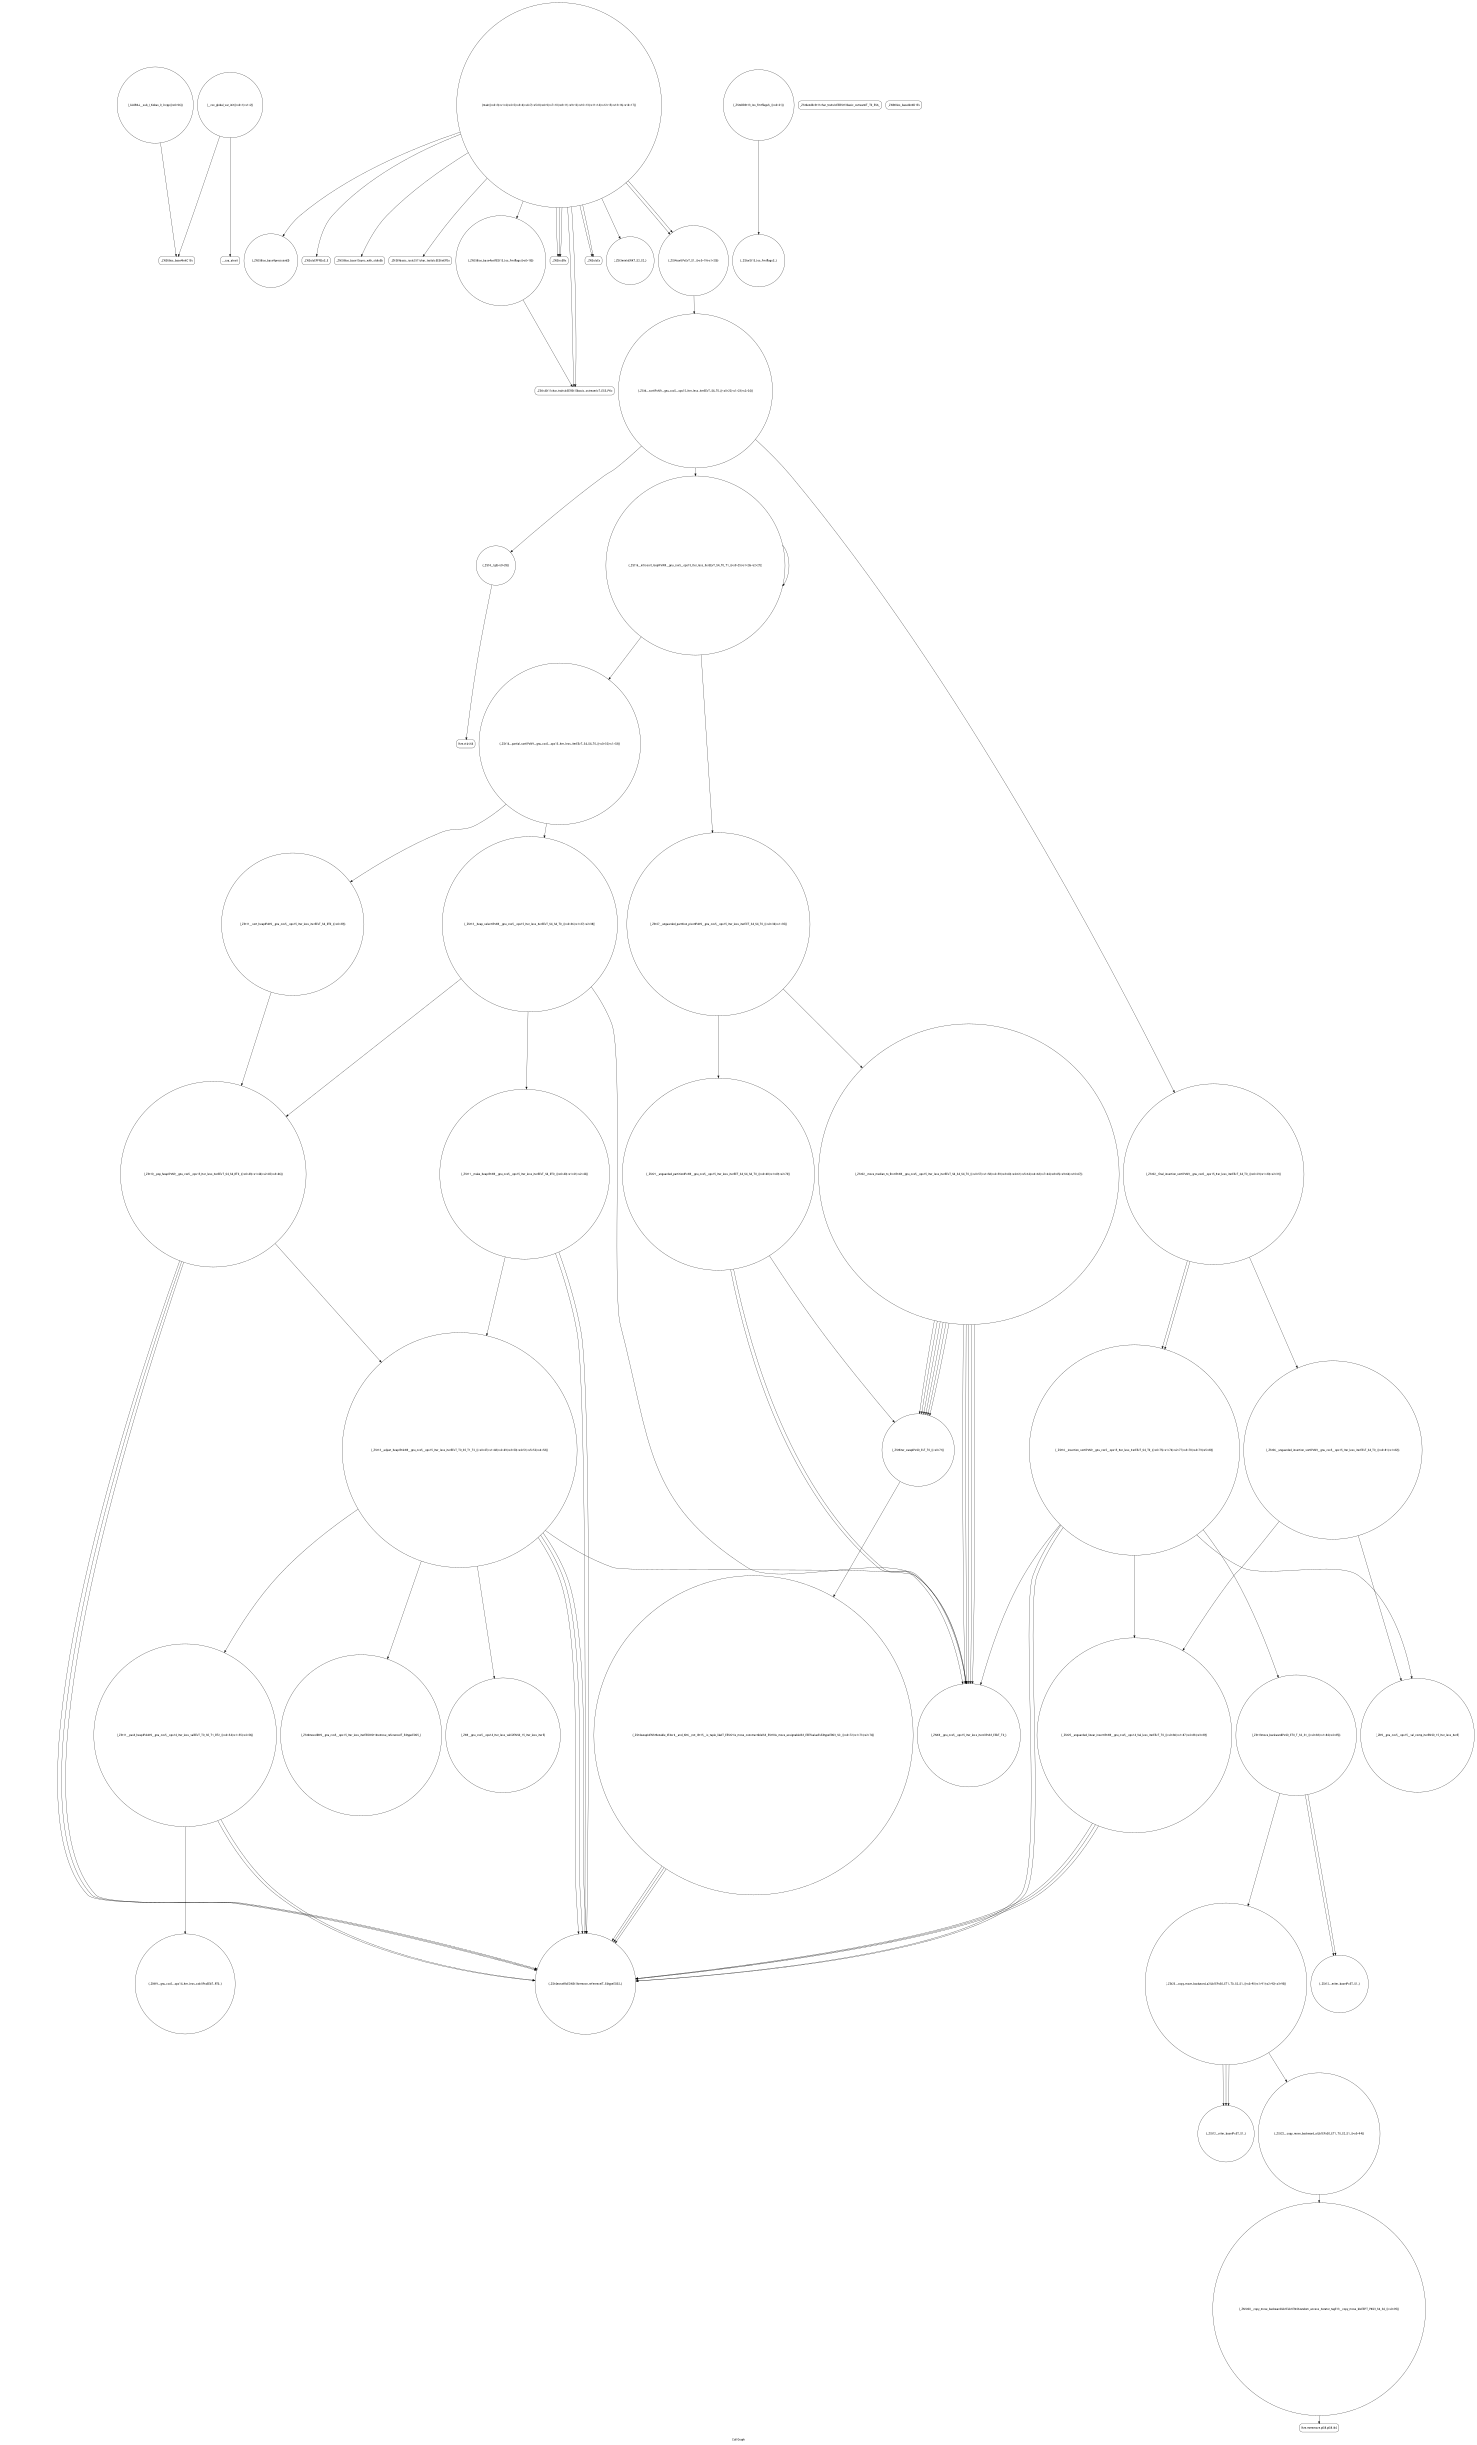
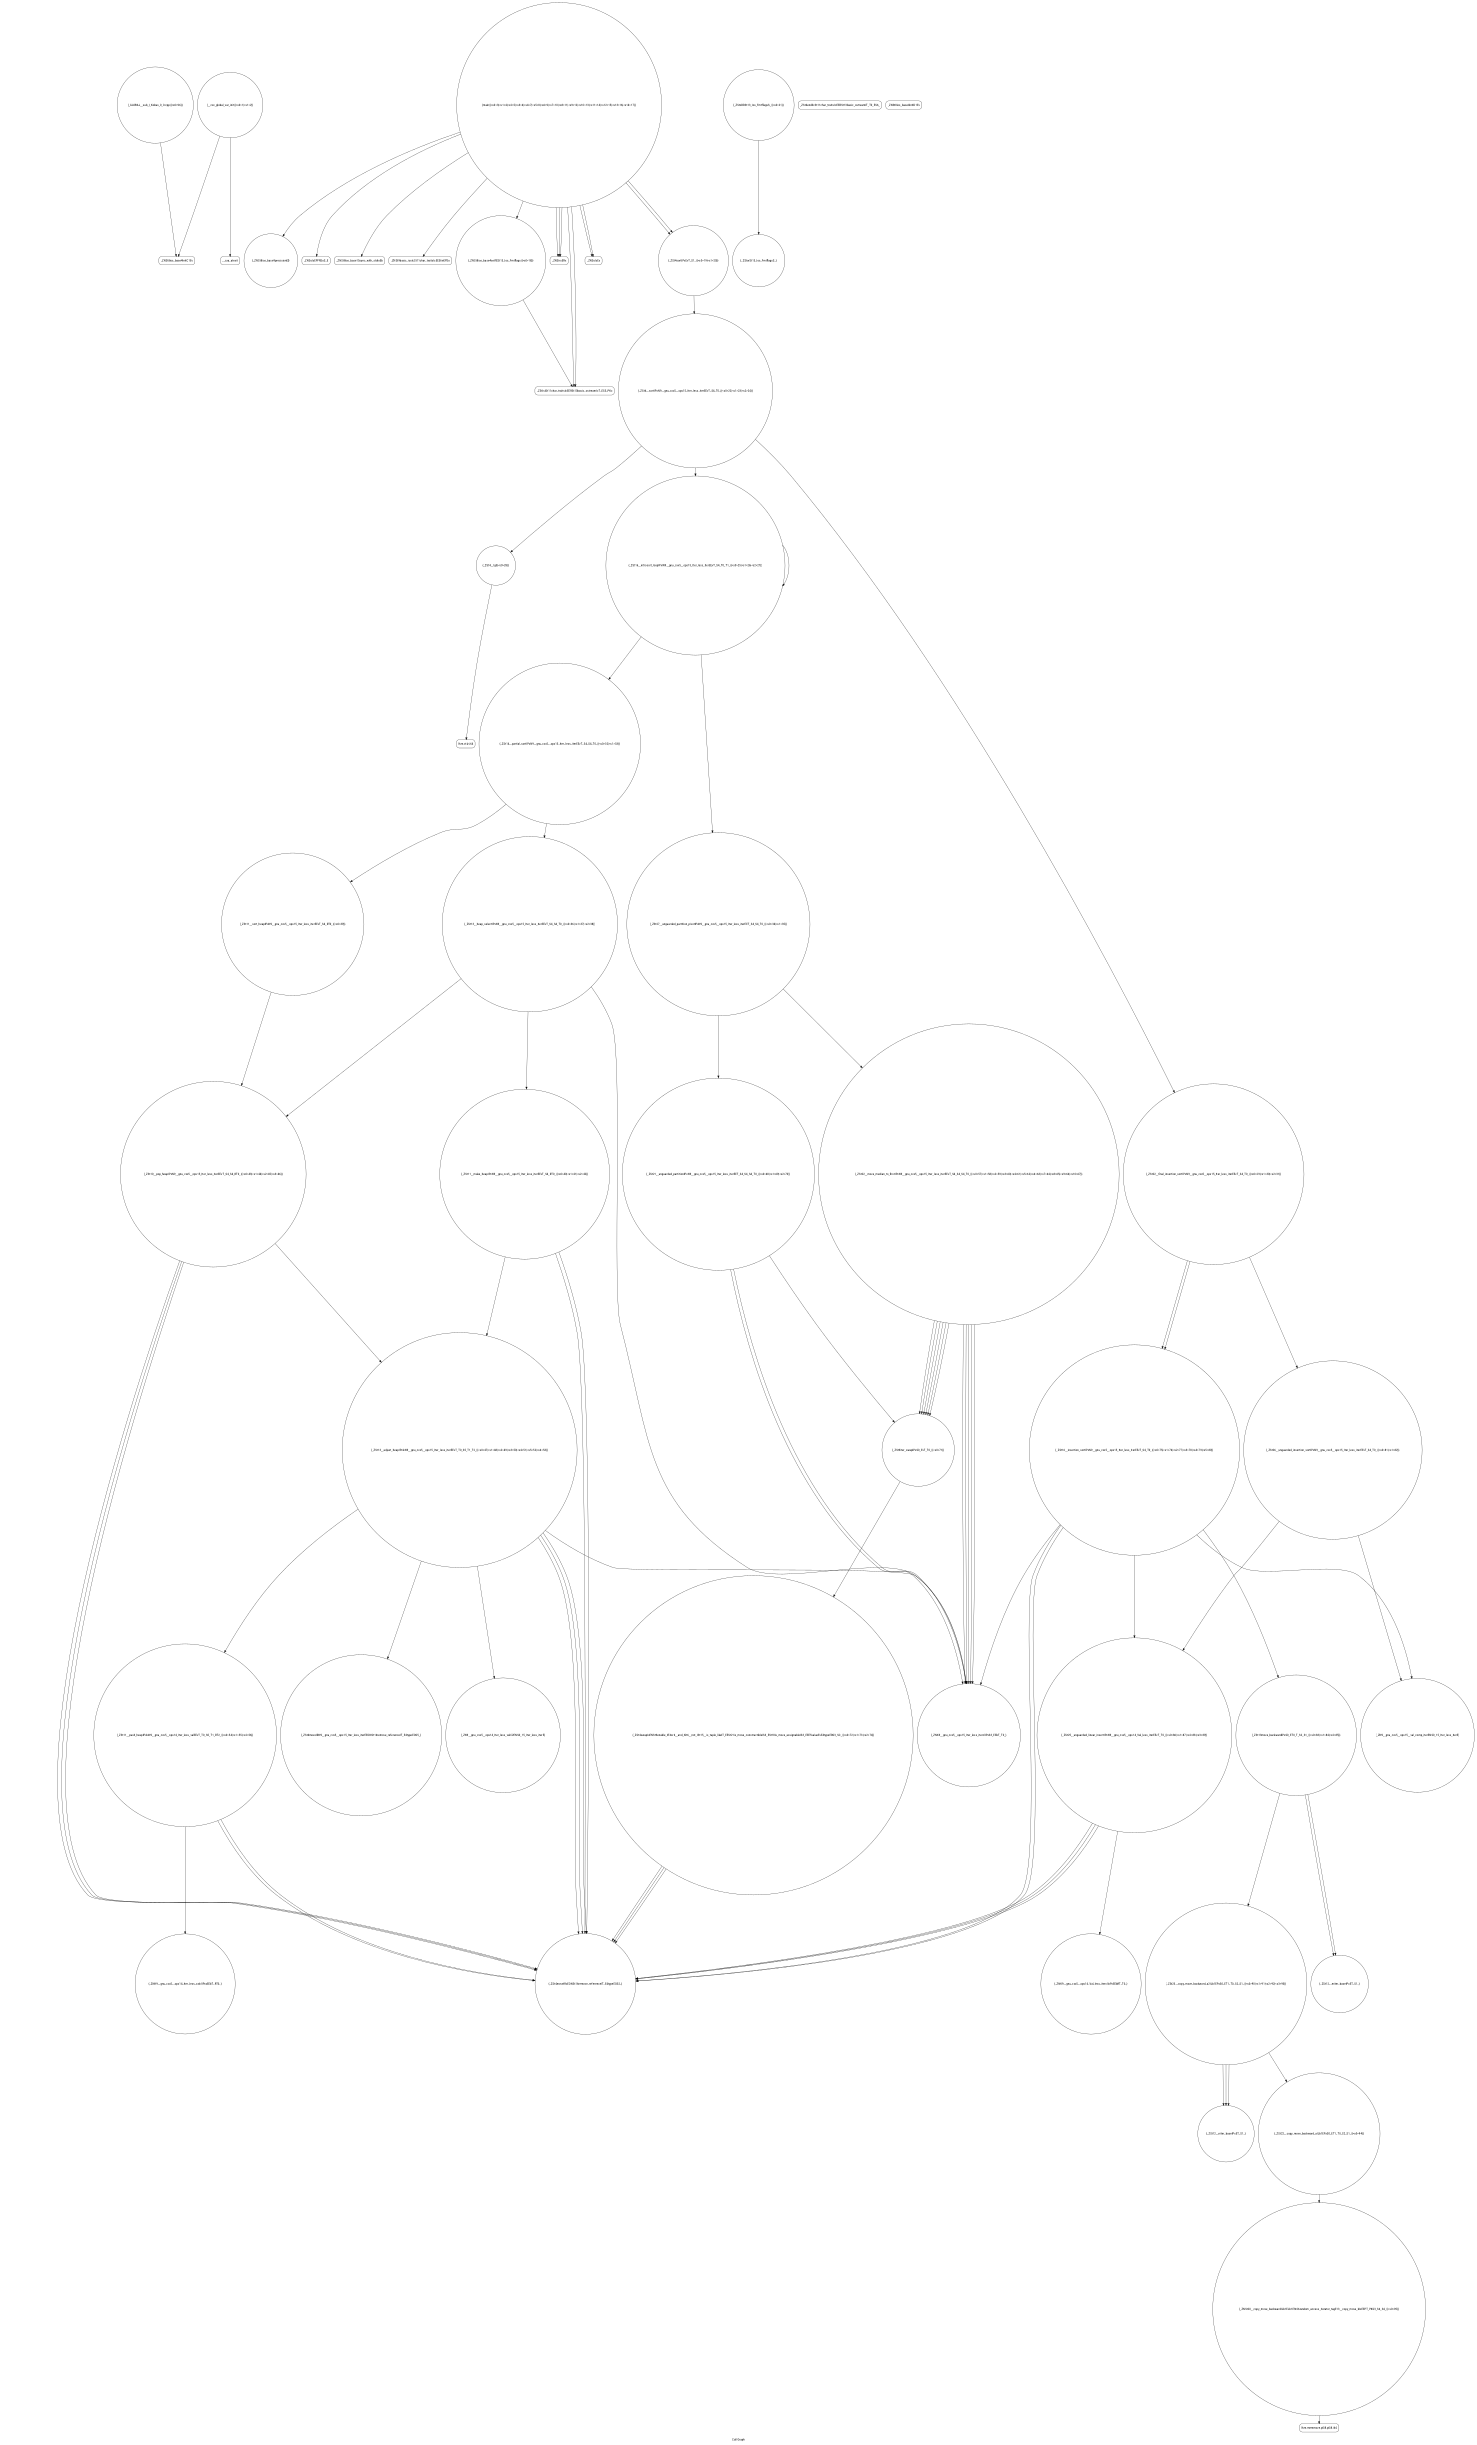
  digraph {
    fontname="Roboto Condensed"
    label="Call Graph"
    node [fontname="Roboto Condensed" shape=circle]
    edge [color=black fontname="Roboto Condensed" tailport=s0]
    n1 [label="{__cxx_global_var_init|{<s0>1|<s1>2}}"]
    n2 [label="{_ZNSt8ios_base4InitC1Ev}" shape=Mrecord]
    n3 [label="{__cxa_atexit}" shape=Mrecord]
    n4 [label="{_ZN9__gnu_cxx5__ops15__val_comp_iterENS0_15_Iter_less_iterE}"]
    n5 [label="{_ZNSt8ios_base9precisionEl}"]
+   n6 [label="{_ZNK9__gnu_cxx5__ops14_Val_less_iterclIxPxEEbRT_T0_}"]
    n7 [label="{_ZNSolsEPFRSoS_E}" shape=Mrecord]
    n8 [label="{_ZSt4__lgl|{<s0>28}}"]
    n9 [label="{llvm.ctlz.i64}" shape=Mrecord]
    n10 [label="{_ZNK9__gnu_cxx5__ops15_Iter_less_iterclIPxS3_EEbT_T0_}"]
    n11 [label="{_ZNK9__gnu_cxx5__ops14_Iter_less_valclIPxxEEbT_RT0_}"]
    n12 [label="{_ZSt26__unguarded_insertion_sortIPxN9__gnu_cxx5__ops15_Iter_less_iterEEvT_S4_T0_|{<s0>81|<s1>82}}"]
    n13 [label="{_ZSt25__unguarded_linear_insertIPxN9__gnu_cxx5__ops14_Val_less_iterEEvT_T0_|{<s0>86|<s1>87|<s2>88|<s3>89}}"]
    n14 [label="{_ZSt4moveIRxEONSt16remove_referenceIT_E4typeEOS2_}"]
    n15 [label="{main|{<s0>3|<s1>4|<s2>5|<s3>6|<s4>7|<s5>8|<s6>9|<s7>10|<s8>11|<s9>12|<s10>13|<s11>14|<s12>15|<s13>16|<s14>17}}"]
    n16 [label="{_ZNSt8ios_base15sync_with_stdioEb}" shape=Mrecord]
    n17 [label="{_ZNSt9basic_iosIcSt11char_traitsIcEE3tieEPSo}" shape=Mrecord]
    n18 [label="{_ZNSt8ios_base4setfESt13_Ios_Fmtflags|{<s0>18}}"]
    n19 [label="{_ZNSirsERx}" shape=Mrecord]
    n20 [label="{_ZStlsISt11char_traitsIcEERSt13basic_ostreamIcT_ES5_PKc}" shape=Mrecord]
    n21 [label="{_ZNSolsEx}" shape=Mrecord]
-   n22 [label="{_ZSt3minIxERKT_S2_S2_}"]
    n23 [label="{_ZSt4sortIPxEvT_S1_|{<s0>19|<s1>20}}"]
    n24 [label="{_ZSt6__sortIPxN9__gnu_cxx5__ops15_Iter_less_iterEEvT_S4_T0_|{<s0>22|<s1>23|<s2>24}}"]
    n25 [label="{_ZStoRRSt13_Ios_FmtflagsS_|{<s0>21}}"]
    n26 [label="{_ZStorSt13_Ios_FmtflagsS_}"]
    n27 [label="{_ZSt16__introsort_loopIPxlN9__gnu_cxx5__ops15_Iter_less_iterEEvT_S4_T0_T1_|{<s0>25|<s1>26|<s2>27}}"]
    n28 [label="{_ZSt22__final_insertion_sortIPxN9__gnu_cxx5__ops15_Iter_less_iterEEvT_S4_T0_|{<s0>29|<s1>30|<s2>31}}"]
    n29 [label="{_ZSt12__niter_baseIPxET_S1_}"]
    n30 [label="{_ZSt14__partial_sortIPxN9__gnu_cxx5__ops15_Iter_less_iterEEvT_S4_S4_T0_|{<s0>32|<s1>33}}"]
    n31 [label="{_ZSt27__unguarded_partition_pivotIPxN9__gnu_cxx5__ops15_Iter_less_iterEET_S4_S4_T0_|{<s0>34|<s1>35}}"]
    n32 [label="{_ZSt16__insertion_sortIPxN9__gnu_cxx5__ops15_Iter_less_iterEEvT_S4_T0_|{<s0>75|<s1>76|<s2>77|<s3>78|<s4>79|<s5>80}}"]
    n33 [label="{_ZSt13__heap_selectIPxN9__gnu_cxx5__ops15_Iter_less_iterEEvT_S4_S4_T0_|{<s0>36|<s1>37|<s2>38}}"]
    n34 [label="{_ZSt11__sort_heapIPxN9__gnu_cxx5__ops15_Iter_less_iterEEvT_S4_RT0_|{<s0>39}}"]
    n35 [label="{_ZSt22__move_median_to_firstIPxN9__gnu_cxx5__ops15_Iter_less_iterEEvT_S4_S4_S4_T0_|{<s0>57|<s1>58|<s2>59|<s3>60|<s4>61|<s5>62|<s6>63|<s7>64|<s8>65|<s9>66|<s10>67}}"]
    n36 [label="{_ZSt21__unguarded_partitionIPxN9__gnu_cxx5__ops15_Iter_less_iterEET_S4_S4_S4_T0_|{<s0>68|<s1>69|<s2>70}}"]
    n37 [label="{_ZSt13move_backwardIPxS0_ET0_T_S2_S1_|{<s0>83|<s1>84|<s2>85}}"]
    n38 [label="{_ZSt11__make_heapIPxN9__gnu_cxx5__ops15_Iter_less_iterEEvT_S4_RT0_|{<s0>40|<s1>41|<s2>42}}"]
    n39 [label="{_ZSt10__pop_heapIPxN9__gnu_cxx5__ops15_Iter_less_iterEEvT_S4_S4_RT0_|{<s0>43|<s1>44|<s2>45|<s3>46}}"]
    n40 [label="{_ZSt13__adjust_heapIPxlxN9__gnu_cxx5__ops15_Iter_less_iterEEvT_T0_S5_T1_T2_|{<s0>47|<s1>48|<s2>49|<s3>50|<s4>51|<s5>52|<s6>53}}"]
    n41 [label="{_ZSt4moveIRN9__gnu_cxx5__ops15_Iter_less_iterEEONSt16remove_referenceIT_E4typeEOS5_}"]
    n42 [label="{_ZN9__gnu_cxx5__ops14_Iter_less_valC2ENS0_15_Iter_less_iterE}"]
    n43 [label="{_ZSt11__push_heapIPxlxN9__gnu_cxx5__ops14_Iter_less_valEEvT_T0_S5_T1_RT2_|{<s0>54|<s1>55|<s2>56}}"]
    n44 [label="{_ZSt4swapIxENSt9enable_ifIXsr6__and_ISt6__not_ISt15__is_tuple_likeIT_EESt21is_move_constructibleIS3_ESt18is_move_assignableIS3_EEE5valueEvE4typeERS3_SC_|{<s0>72|<s1>73|<s2>74}}"]
    n45 [label="{_ZSt23__copy_move_backward_a2ILb1EPxS0_ET1_T0_S2_S1_|{<s0>90|<s1>91|<s2>92|<s3>93}}"]
    n46 [label="{_ZSt22__copy_move_backward_aILb1EPxS0_ET1_T0_S2_S1_|{<s0>94}}"]
    n47 [label="{_ZNSt20__copy_move_backwardILb1ELb1ESt26random_access_iterator_tagE13__copy_move_bIxEEPT_PKS3_S6_S4_|{<s0>95}}"]
    n48 [label="{llvm.memmove.p0i8.p0i8.i64}" shape=Mrecord]
    n49 [label="{_GLOBAL__sub_I_Kobus_0_0.cpp|{<s0>96}}"]
    n50 [label="{_ZSt4endlIcSt11char_traitsIcEERSt13basic_ostreamIT_T0_ES6_}" shape=Mrecord]
    n51 [label="{_ZSt12__miter_baseIPxET_S1_}"]
    n52 [label="{_ZSt9iter_swapIPxS0_EvT_T0_|{<s0>71}}"]
    n53 [label="{_ZNSt8ios_base4InitD1Ev}" shape=Mrecord]
    n1 -> n2
    n1 -> n3 [tailport=s1]
    n8 -> n9
    n12 -> n4
    n12 -> n13 [tailport=s1]
+   n13 -> n6 [tailport=s1]
    n13 -> n14
    n13 -> n14 [tailport=s2]
    n13 -> n14 [tailport=s3]
    n15 -> n5 [tailport=s2]
    n15 -> n7 [tailport=s14]
    n15 -> n16
    n15 -> n17 [tailport=s1]
    n15 -> n18 [tailport=s3]
    n15 -> n19 [tailport=s4]
    n15 -> n19 [tailport=s8]
    n15 -> n19 [tailport=s11]
    n15 -> n20 [tailport=s5]
    n15 -> n20 [tailport=s7]
    n15 -> n21 [tailport=s6]
    n15 -> n21 [tailport=s13]
-   n15 -> n22 [tailport=s9]
    n15 -> n23 [tailport=s10]
    n15 -> n23 [tailport=s12]
    n18 -> n20
    n23 -> n24 [tailport=s1]
    n24 -> n8
    n24 -> n27 [tailport=s1]
    n24 -> n28 [tailport=s2]
    n25 -> n26
    n27 -> n27 [tailport=s2]
    n27 -> n30
    n27 -> n31 [tailport=s1]
    n28 -> n12 [tailport=s1]
    n28 -> n32
    n28 -> n32 [tailport=s2]
    n30 -> n33
    n30 -> n34 [tailport=s1]
    n31 -> n35
    n31 -> n36 [tailport=s1]
    n32 -> n4 [tailport=s4]
    n32 -> n10
    n32 -> n13 [tailport=s5]
    n32 -> n14 [tailport=s1]
    n32 -> n14 [tailport=s3]
    n32 -> n37 [tailport=s2]
    n33 -> n10 [tailport=s1]
    n33 -> n38
    n33 -> n39 [tailport=s2]
    n34 -> n39
    n35 -> n10
    n35 -> n10 [tailport=s1]
    n35 -> n10 [tailport=s3]
    n35 -> n10 [tailport=s6]
    n35 -> n10 [tailport=s8]
    n35 -> n52 [tailport=s2]
    n35 -> n52 [tailport=s4]
    n35 -> n52 [tailport=s5]
    n35 -> n52 [tailport=s7]
    n35 -> n52 [tailport=s9]
    n35 -> n52 [tailport=s10]
    n36 -> n10
    n36 -> n10 [tailport=s1]
    n36 -> n52 [tailport=s2]
    n37 -> n45 [tailport=s2]
    n37 -> n51
    n37 -> n51 [tailport=s1]
    n38 -> n14
    n38 -> n14 [tailport=s1]
    n38 -> n40 [tailport=s2]
    n39 -> n14
    n39 -> n14 [tailport=s1]
    n39 -> n14 [tailport=s2]
    n39 -> n40 [tailport=s3]
    n40 -> n10
    n40 -> n14 [tailport=s1]
    n40 -> n14 [tailport=s2]
    n40 -> n14 [tailport=s5]
    n40 -> n41 [tailport=s3]
    n40 -> n42 [tailport=s4]
    n40 -> n43 [tailport=s6]
    n43 -> n11
    n43 -> n14 [tailport=s1]
    n43 -> n14 [tailport=s2]
    n44 -> n14
    n44 -> n14 [tailport=s1]
    n44 -> n14 [tailport=s2]
    n45 -> n29
    n45 -> n29 [tailport=s1]
    n45 -> n29 [tailport=s2]
    n45 -> n46 [tailport=s3]
    n46 -> n47
    n47 -> n48
    n49 -> n2
    n52 -> n44
  }
